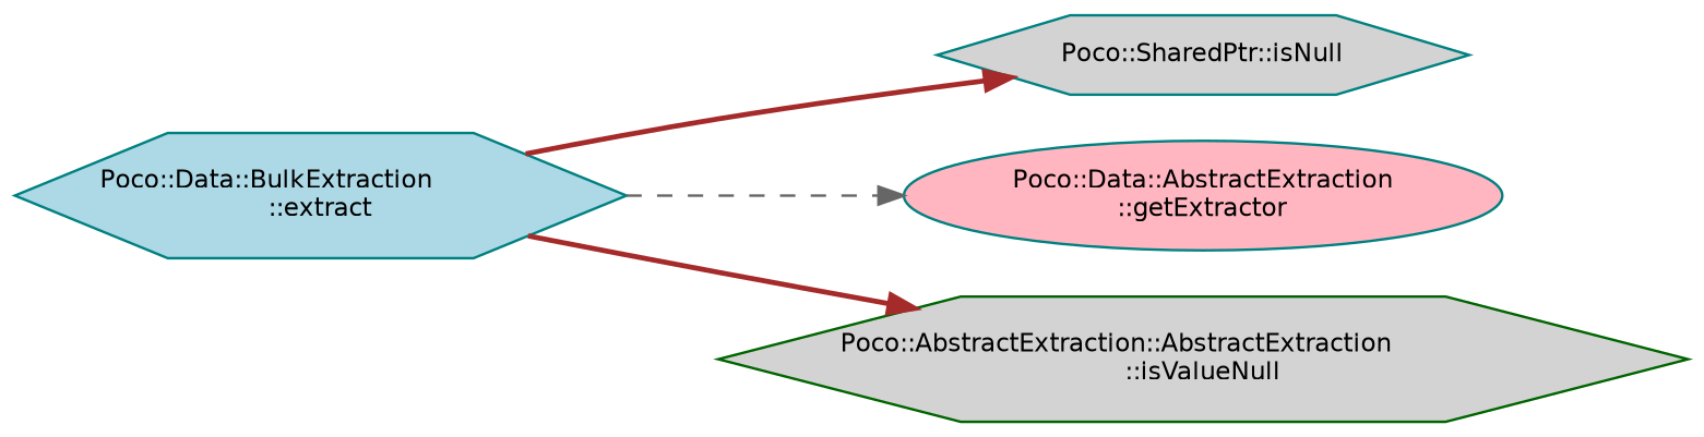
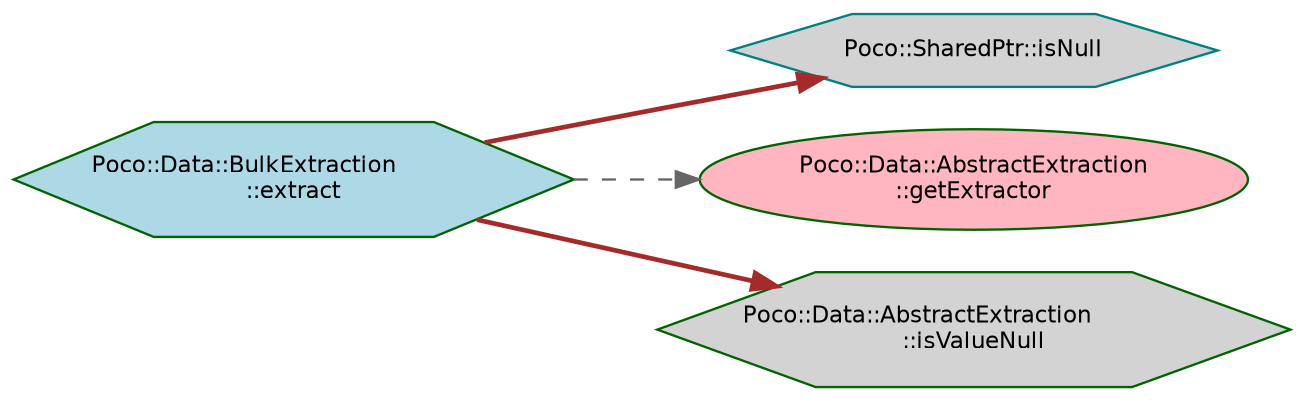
  digraph {
    rankdir=LR
    node [color=teal fillcolor=lightgrey fontname=Helvetica fontsize=10 shape=hexagon style=filled]
    edge [color=brown fontname=Helvetica fontsize=10 labelfontname=Helvetica labelfontsize=10 style=bold]
-   n1 [fillcolor=lightblue fontcolor=black height=0.2 label="Poco::Data::BulkExtraction\l::extract" width=0.4]
+   n1 [color=darkgreen fillcolor=lightblue fontcolor=black height=0.2 label="Poco::Data::BulkExtraction\l::extract" width=0.4]
    n2 [height=0.2 label="Poco::SharedPtr::isNull" width=0.4]
-   n3 [fillcolor=lightpink height=0.2 label="Poco::Data::AbstractExtraction\l::getExtractor" shape=ellipse width=0.4]
-   n4 [color=darkgreen height=0.2 label="Poco::AbstractExtraction::AbstractExtraction\l::isValueNull" width=0.4]
+   n3 [color=darkgreen fillcolor=lightpink height=0.2 label="Poco::Data::AbstractExtraction\l::getExtractor" shape=ellipse width=0.4]
+   n4 [color=darkgreen height=0.2 label="Poco::Data::AbstractExtraction\l::isValueNull" width=0.4]
    n1 -> n2
    n1 -> n3 [color=gray40 style=dashed]
    n1 -> n4
  }
